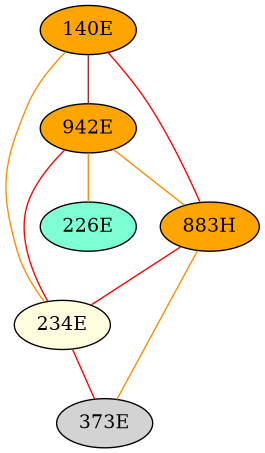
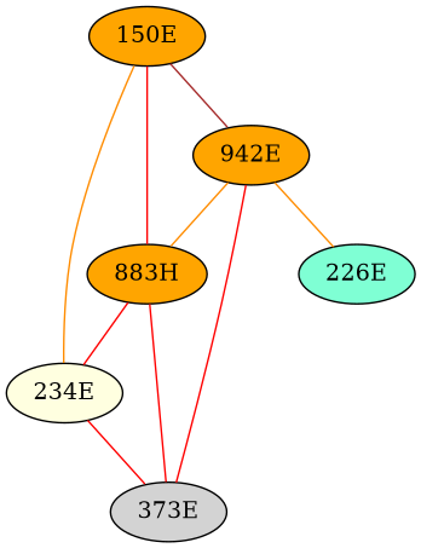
  graph {
    node [fillcolor=orange style="radial,filled"]
    edge [color=red penwidth=1]
    "234E" [fillcolor=lightyellow]
-   "140E"
+   "140E" [label="150E"]
    n3 [label="942E"]
    n4 [label="883H"]
    "373E" [fillcolor=lightgrey]
    "226E" [fillcolor=aquamarine]
    "234E" -- "373E"
    "140E" -- "234E" [color=darkorange]
    "140E" -- n3 [color=brown]
    "140E" -- n4
-   n3 -- "234E"
+   n3 -- "373E"
    n3 -- n4 [color=darkorange]
    n3 -- "226E" [color=darkorange]
    n4 -- "234E"
-   n4 -- "373E" [color=darkorange]
+   n4 -- "373E"
  }
